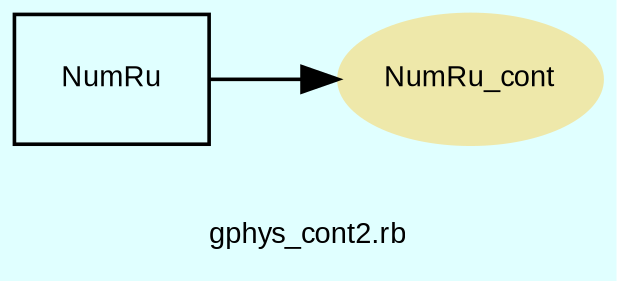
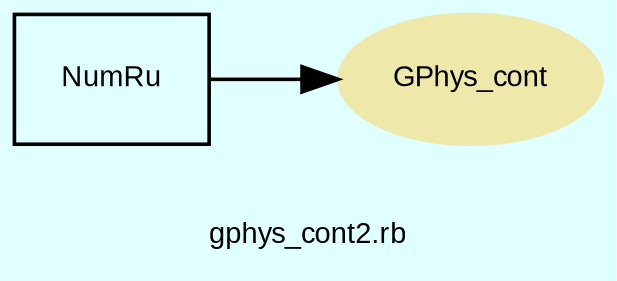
  digraph {
    bgcolor=lightcyan1
    compound=true
    fontname="Liberation Sans"
    fontsize=8
    label="gphys_cont2.rb"
    rankdir=LR
    node [fontname="Liberation Sans" fontsize=8]
-   n1 [color=palegoldenrod fontcolor=black label=NumRu_cont shape=ellipse style=filled]
+   n1 [color=palegoldenrod fontcolor=black label=GPhys_cont shape=ellipse style=filled]
    n2 [color=black label=NumRu shape=box]
    n2 -> n1 [fontname="Liberation Sans"]
  }
